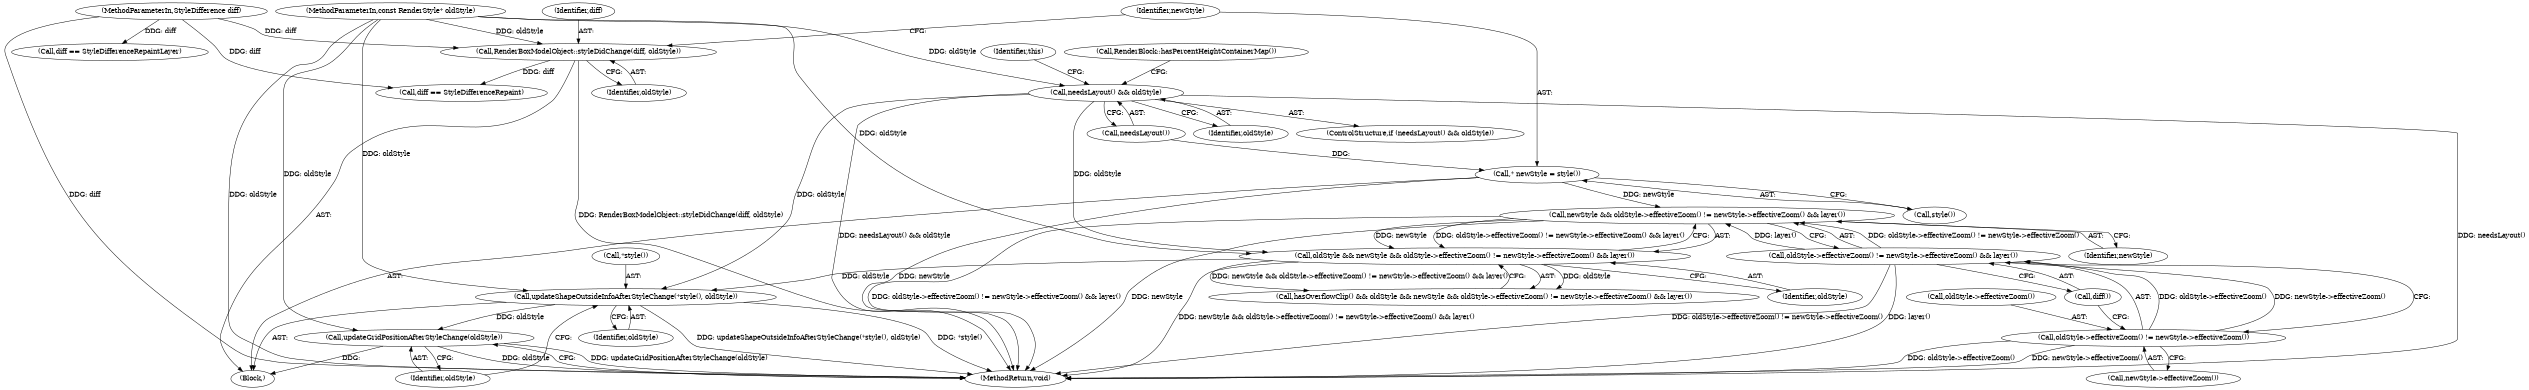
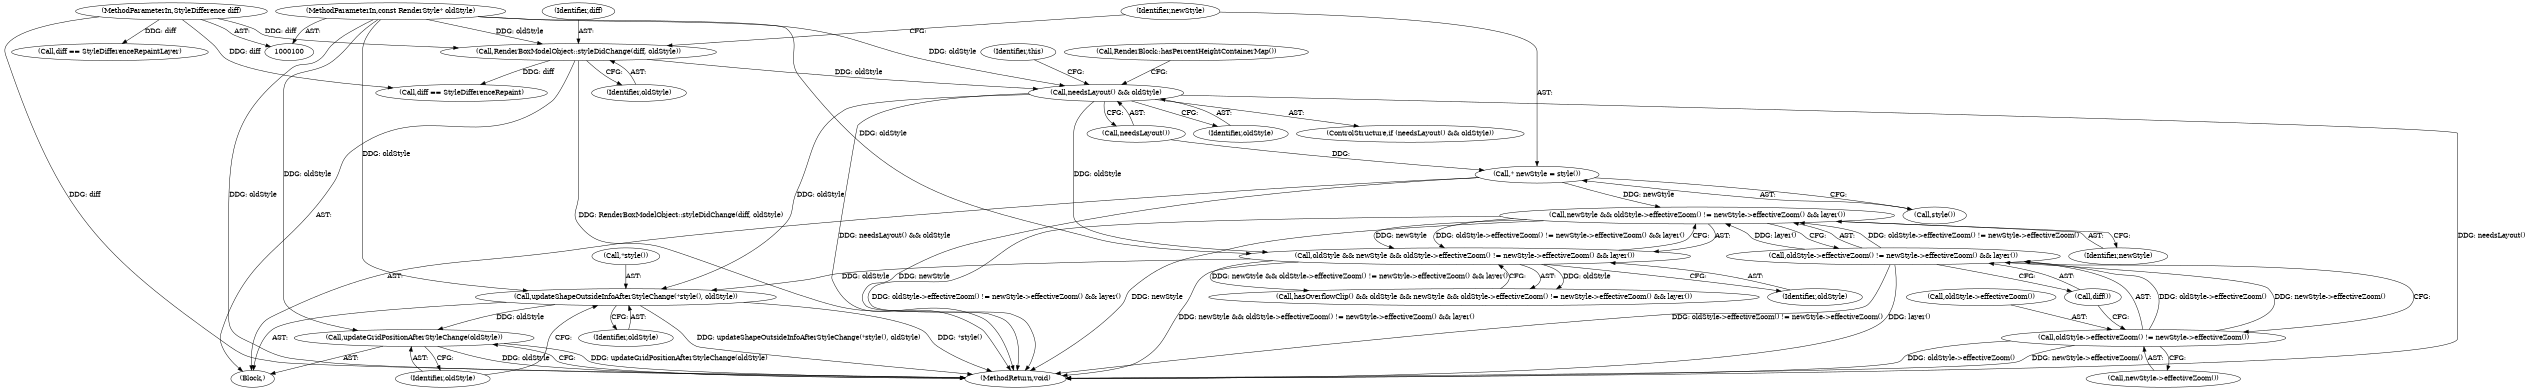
  digraph {
    n1 [label="(Call,updateShapeOutsideInfoAfterStyleChange(*style(), oldStyle))"]
    n2 [label="(Call,updateGridPositionAfterStyleChange(oldStyle))"]
    n3 [label="(Identifier,oldStyle)"]
    n4 [label="(Block,)"]
    n5 [label="(MethodReturn,void)"]
    n6 [label="(Identifier,oldStyle)"]
    n7 [label="(Call,oldStyle && newStyle && oldStyle->effectiveZoom() != newStyle->effectiveZoom() && layer())"]
    n8 [label="(Call,newStyle && oldStyle->effectiveZoom() != newStyle->effectiveZoom() && layer())"]
    n9 [label="(Identifier,oldStyle)"]
    n10 [label="(Call,hasOverflowClip() && oldStyle && newStyle && oldStyle->effectiveZoom() != newStyle->effectiveZoom() && layer())"]
    n11 [label="(Call,oldStyle->effectiveZoom() != newStyle->effectiveZoom() && layer())"]
    n12 [label="(Identifier,newStyle)"]
    n13 [label="(Call,needsLayout() && oldStyle)"]
    n14 [label="(Identifier,oldStyle)"]
    n15 [label="(ControlStructure,if (needsLayout() && oldStyle))"]
    n16 [label="(Call,needsLayout())"]
    n17 [label="(Call,* newStyle = style())"]
    n18 [label="(Call,RenderBoxModelObject::styleDidChange(diff, oldStyle))"]
    n19 [label="(Call,diff == StyleDifferenceRepaint)"]
    n20 [label="(Identifier,oldStyle)"]
    n21 [label="(MethodParameterIn,StyleDifference diff)"]
    n22 [label="(Call,diff == StyleDifferenceRepaintLayer)"]
+   1000100
    n24 [label="(MethodParameterIn,const RenderStyle* oldStyle)"]
    n25 [label="(Call,oldStyle->effectiveZoom() != newStyle->effectiveZoom())"]
    n26 [label="(Call,diff())"]
    n27 [label="(Call,style())"]
    n28 [label="(Call,newStyle->effectiveZoom())"]
    n29 [label="(Call,RenderBlock::hasPercentHeightContainerMap())"]
    n30 [label="(Call,*style())"]
    n31 [label="(Identifier,diff)"]
    n32 [label="(Identifier,this)"]
    n33 [label="(Identifier,newStyle)"]
    n34 [label="(Call,oldStyle->effectiveZoom())"]
    n1 -> n2 [label="DDG: oldStyle"]
    n1 -> n3 [label="CFG: "]
    n1 -> n4 [label="AST: "]
    n1 -> n5 [label="DDG: updateShapeOutsideInfoAfterStyleChange(*style(), oldStyle)"]
    n1 -> n5 [label="DDG: *style()"]
-   n2 -> n4 [label="DDG: "]
+   n2 -> n4 [label="AST: "]
    n2 -> n5 [label="DDG: updateGridPositionAfterStyleChange(oldStyle)"]
    n2 -> n5 [label="DDG: oldStyle"]
    n2 -> n6 [label="CFG: "]
    n3 -> n1 [label="AST: "]
    n5 -> n2 [label="CFG: "]
    n6 -> n1 [label="CFG: "]
    n6 -> n2 [label="AST: "]
    n7 -> n1 [label="DDG: oldStyle"]
    n7 -> n5 [label="DDG: newStyle && oldStyle->effectiveZoom() != newStyle->effectiveZoom() && layer()"]
    n7 -> n8 [label="CFG: "]
    n7 -> n9 [label="CFG: "]
    n7 -> n10 [label="AST: "]
    n7 -> n10 [label="DDG: oldStyle"]
    n7 -> n10 [label="DDG: newStyle && oldStyle->effectiveZoom() != newStyle->effectiveZoom() && layer()"]
    n8 -> n5 [label="DDG: oldStyle->effectiveZoom() != newStyle->effectiveZoom() && layer()"]
    n8 -> n5 [label="DDG: newStyle"]
    n8 -> n7 [label="AST: "]
    n8 -> n7 [label="DDG: newStyle"]
    n8 -> n7 [label="DDG: oldStyle->effectiveZoom() != newStyle->effectiveZoom() && layer()"]
    n8 -> n11 [label="CFG: "]
    n8 -> n12 [label="CFG: "]
    n9 -> n7 [label="AST: "]
    n10 -> n7 [label="CFG: "]
    n11 -> n5 [label="DDG: oldStyle->effectiveZoom() != newStyle->effectiveZoom()"]
    n11 -> n5 [label="DDG: layer()"]
    n11 -> n8 [label="AST: "]
    n11 -> n8 [label="DDG: oldStyle->effectiveZoom() != newStyle->effectiveZoom()"]
    n11 -> n8 [label="DDG: layer()"]
    n11 -> n25 [label="CFG: "]
    n11 -> n26 [label="CFG: "]
    n12 -> n8 [label="AST: "]
    n13 -> n1 [label="DDG: oldStyle"]
    n13 -> n5 [label="DDG: needsLayout()"]
    n13 -> n5 [label="DDG: needsLayout() && oldStyle"]
    n13 -> n7 [label="DDG: oldStyle"]
    n13 -> n14 [label="CFG: "]
    n13 -> n15 [label="AST: "]
    n13 -> n16 [label="CFG: "]
    n14 -> n13 [label="AST: "]
    n16 -> n13 [label="AST: "]
    n16 -> n17 [label="DDG: "]
    n17 -> n4 [label="AST: "]
    n17 -> n5 [label="DDG: newStyle"]
    n17 -> n8 [label="DDG: newStyle"]
    n17 -> n27 [label="CFG: "]
    n18 -> n4 [label="AST: "]
    n18 -> n5 [label="DDG: RenderBoxModelObject::styleDidChange(diff, oldStyle)"]
+   n18 -> n13 [label="DDG: oldStyle"]
    n18 -> n19 [label="DDG: diff"]
    n18 -> n20 [label="CFG: "]
    n20 -> n18 [label="AST: "]
    n21 -> n5 [label="DDG: diff"]
    n21 -> n18 [label="DDG: diff"]
    n21 -> n19 [label="DDG: diff"]
    n21 -> n22 [label="DDG: diff"]
+   n21 -> 1000100 [label="AST: "]
    n24 -> n1 [label="DDG: oldStyle"]
    n24 -> n2 [label="DDG: oldStyle"]
    n24 -> n5 [label="DDG: oldStyle"]
    n24 -> n7 [label="DDG: oldStyle"]
    n24 -> n13 [label="DDG: oldStyle"]
    n24 -> n18 [label="DDG: oldStyle"]
+   n24 -> 1000100 [label="AST: "]
    n25 -> n5 [label="DDG: newStyle->effectiveZoom()"]
    n25 -> n5 [label="DDG: oldStyle->effectiveZoom()"]
    n25 -> n11 [label="AST: "]
    n25 -> n11 [label="DDG: oldStyle->effectiveZoom()"]
    n25 -> n11 [label="DDG: newStyle->effectiveZoom()"]
    n25 -> n28 [label="CFG: "]
    n26 -> n11 [label="AST: "]
    n26 -> n25 [label="CFG: "]
    n27 -> n17 [label="AST: "]
    n28 -> n25 [label="AST: "]
    n29 -> n13 [label="CFG: "]
    n30 -> n1 [label="AST: "]
    n31 -> n18 [label="AST: "]
    n32 -> n13 [label="CFG: "]
    n33 -> n17 [label="AST: "]
    n33 -> n18 [label="CFG: "]
    n34 -> n25 [label="AST: "]
  }
